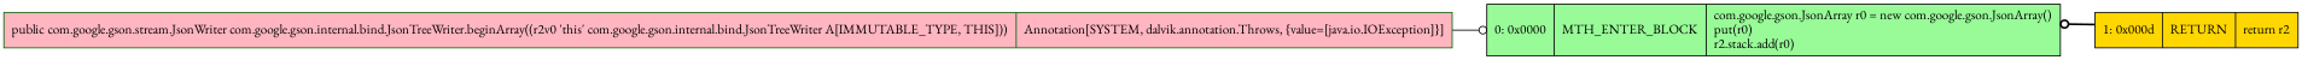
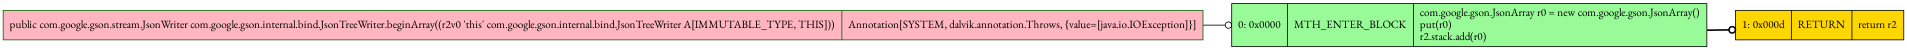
  digraph {
    rankdir=LR
    fontname="EB Garamond"
    node [shape=record style=filled color=black fontname="EB Garamond"]
    edge [arrowhead=odot fontname="EB Garamond"]
    n1 [label="{0\:\ 0x0000|MTH_ENTER_BLOCK\l|com.google.gson.JsonArray r0 = new com.google.gson.JsonArray()\lput(r0)\lr2.stack.add(r0)\l}" fillcolor=palegreen]
    n2 [label="{1\:\ 0x000d|RETURN\l|return r2\l}" fillcolor=gold]
    n3 [label="{public com.google.gson.stream.JsonWriter com.google.gson.internal.bind.JsonTreeWriter.beginArray((r2v0 'this' com.google.gson.internal.bind.JsonTreeWriter A[IMMUTABLE_TYPE, THIS]))  | Annotation[SYSTEM, dalvik.annotation.Throws, \{value=[java.io.IOException]\}]\l}" fillcolor=lightpink color=darkgreen]
-   n2 -> n1 [style=bold]
+   n1 -> n2 [style=bold]
    n3 -> n1 [style=solid]
  }
